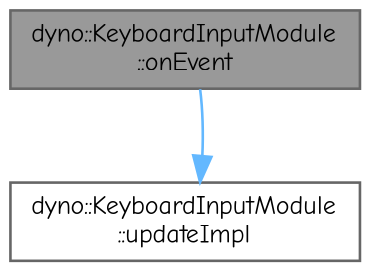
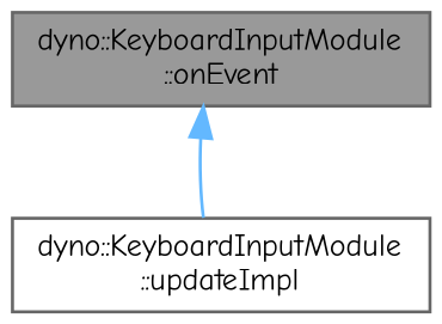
  digraph {
    rankdir=TB
    fontname="Comic Neue"
    node [fontname="Comic Neue" fontsize=10 shape=box style=filled]
    n1 [color=gray40 fillcolor=grey60 fontcolor=black height=0.2 label="dyno::KeyboardInputModule\l::onEvent" width=0.4]
    n2 [color=grey40 fillcolor=white height=0.2 label="dyno::KeyboardInputModule\l::updateImpl" width=0.4]
-   n2 -> n1 [color=steelblue1 dir=back fontname="Comic Neue" fontsize=10 labelfontname=Helvetica labelfontsize=10 style=solid]
+   n1 -> n2 [color=steelblue1 dir=back fontname="Comic Neue" fontsize=10 labelfontname=Helvetica labelfontsize=10 style=solid]
  }
